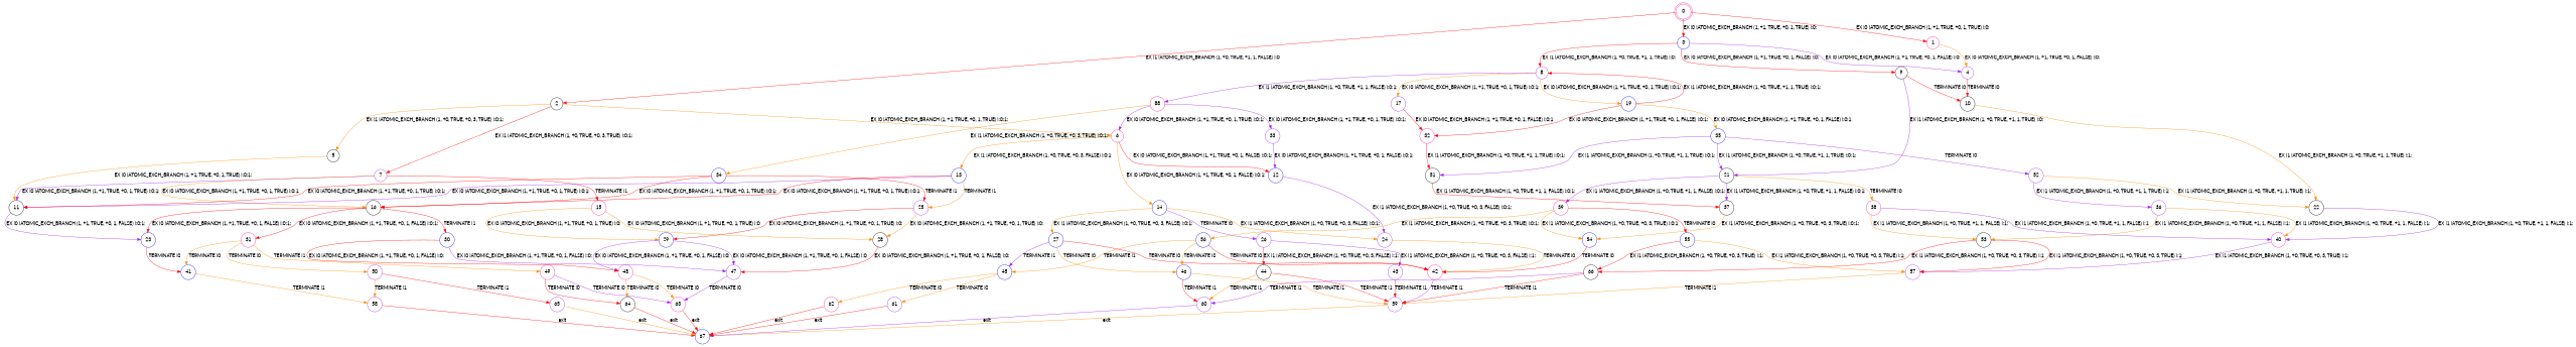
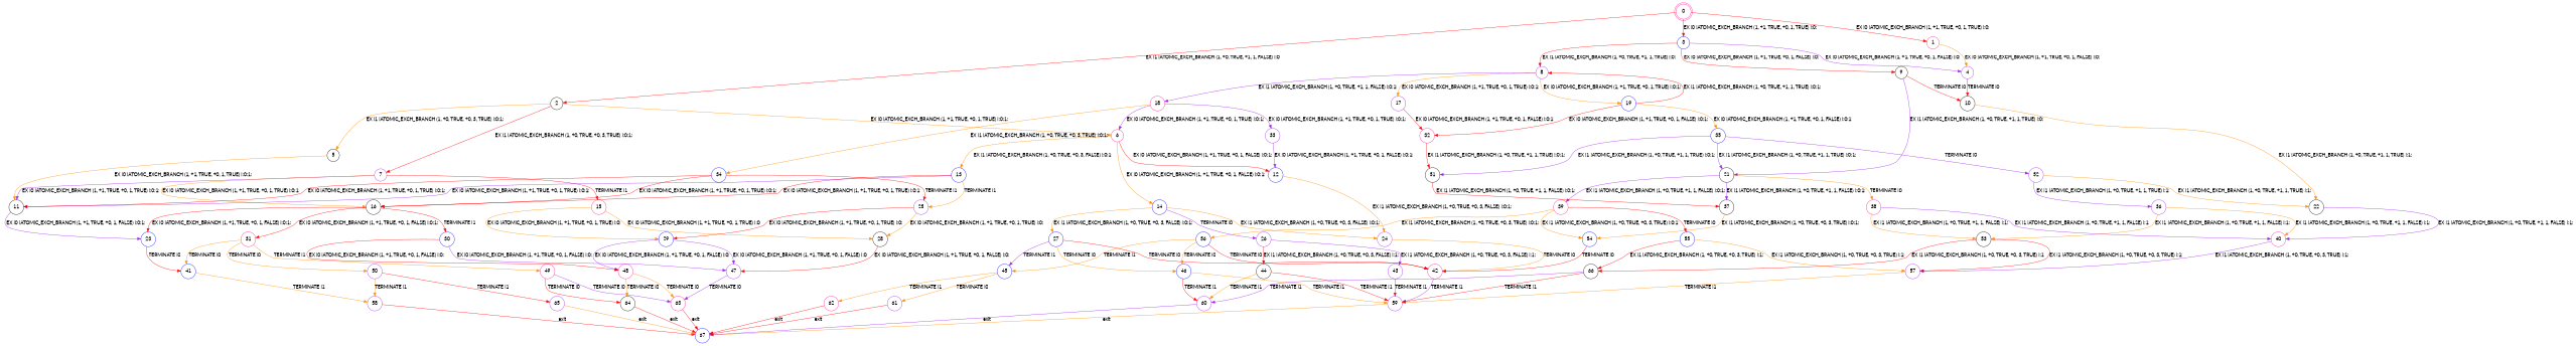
  digraph {
    fontname=Lato
    node [color=purple fontname=Lato shape=circle]
    edge [color=darkorange fontname=Lato]
    0 [color=deeppink peripheries=2]
    1 [color=deeppink]
    2 [color=black]
    3 [color=blue]
    4
    5 [color=black]
    6 [color=deeppink]
    7
    8
    9 [color=black]
    10 [color=black]
    11 [color=black]
    12 [color=blue]
    13 [color=blue]
    14 [color=blue]
    15 [color=deeppink]
    16 [color=black]
    17
-   18 [color=deeppink label=88]
+   18 [color=deeppink]
    19 [color=blue]
    21 [color=black]
    22 [color=black]
    23 [color=blue]
    24
    25
    26
    27 [color=blue]
    28 [color=black]
    29 [color=blue]
    30 [color=blue]
    31 [color=deeppink]
    32 [color=deeppink]
    33
    34 [color=blue]
    35 [color=blue]
    37 [color=black]
    38 [color=deeppink]
    39 [color=deeppink]
    40 [color=deeppink]
    41 [color=blue]
    42 [color=deeppink]
    43
    44 [color=black]
    45 [color=blue]
    46 [color=blue]
    47
    48 [color=deeppink]
    49 [color=deeppink]
    50
    51 [color=black]
    52
    36
    53 [color=black]
    54 [color=blue]
    55 [color=blue]
    56 [color=blue]
    57
    58
    59
    60
    61
    62 [color=deeppink]
    63 [color=deeppink]
    64 [color=black]
    65
    66 [color=black]
    67 [color=blue]
    0 -> 1 [color=red label="EX !0 !ATOMIC_EXCH_BRANCH (1, +1, TRUE, +0, 1, TRUE) !:0:"]
    0 -> 2 [color=red label="EX !1 !ATOMIC_EXCH_BRANCH (1, +0, TRUE, +1, 1, FALSE) !:0:"]
    0 -> 3 [color=red label="EX !0 !ATOMIC_EXCH_BRANCH (1, +1, TRUE, +0, 1, TRUE) !:0:"]
    1 -> 4 [label="EX !0 !ATOMIC_EXCH_BRANCH (1, +1, TRUE, +0, 1, FALSE) !:0:"]
    2 -> 5 [label="EX !1 !ATOMIC_EXCH_BRANCH (1, +0, TRUE, +0, 3, TRUE) !:0:1:"]
    2 -> 6 [label="EX !0 !ATOMIC_EXCH_BRANCH (1, +1, TRUE, +0, 1, TRUE) !:0:1:"]
    2 -> 7 [color=red label="EX !1 !ATOMIC_EXCH_BRANCH (1, +0, TRUE, +0, 3, TRUE) !:0:1:"]
    3 -> 4 [color=purple label="EX !0 !ATOMIC_EXCH_BRANCH (1, +1, TRUE, +0, 1, FALSE) !:0:"]
    3 -> 8 [color=red label="EX !1 !ATOMIC_EXCH_BRANCH (1, +0, TRUE, +1, 1, TRUE) !:0:"]
    3 -> 9 [color=red label="EX !0 !ATOMIC_EXCH_BRANCH (1, +1, TRUE, +0, 1, FALSE) !:0:"]
    4 -> 10 [color=red label="TERMINATE !0"]
    5 -> 11 [label="EX !0 !ATOMIC_EXCH_BRANCH (1, +1, TRUE, +0, 1, TRUE) !:0:1:"]
    6 -> 12 [color=red label="EX !0 !ATOMIC_EXCH_BRANCH (1, +1, TRUE, +0, 1, FALSE) !:0:1:"]
    6 -> 13 [label="EX !1 !ATOMIC_EXCH_BRANCH (1, +0, TRUE, +0, 3, FALSE) !:0:1:"]
    6 -> 14 [label="EX !0 !ATOMIC_EXCH_BRANCH (1, +1, TRUE, +0, 1, FALSE) !:0:1:"]
    7 -> 11 [color=purple label="EX !0 !ATOMIC_EXCH_BRANCH (1, +1, TRUE, +0, 1, TRUE) !:0:1:"]
    7 -> 15 [color=red label="TERMINATE !1"]
    7 -> 16 [label="EX !0 !ATOMIC_EXCH_BRANCH (1, +1, TRUE, +0, 1, TRUE) !:0:1:"]
    8 -> 17 [label="EX !0 !ATOMIC_EXCH_BRANCH (1, +1, TRUE, +0, 1, TRUE) !:0:1:"]
    8 -> 18 [color=purple label="EX !1 !ATOMIC_EXCH_BRANCH (1, +0, TRUE, +1, 1, FALSE) !:0:1:"]
    8 -> 19 [label="EX !0 !ATOMIC_EXCH_BRANCH (1, +1, TRUE, +0, 1, TRUE) !:0:1:"]
    9 -> 10 [color=red label="TERMINATE !0"]
    9 -> 21 [color=purple label="EX !1 !ATOMIC_EXCH_BRANCH (1, +0, TRUE, +1, 1, TRUE) !:0:"]
    10 -> 22 [label="EX !1 !ATOMIC_EXCH_BRANCH (1, +0, TRUE, +1, 1, TRUE) !:1:"]
    11 -> 23 [color=purple label="EX !0 !ATOMIC_EXCH_BRANCH (1, +1, TRUE, +0, 1, FALSE) !:0:1:"]
-   12 -> 24 [color=purple label="EX !1 !ATOMIC_EXCH_BRANCH (1, +0, TRUE, +0, 3, FALSE) !:0:1:"]
+   12 -> 24 [label="EX !1 !ATOMIC_EXCH_BRANCH (1, +0, TRUE, +0, 3, FALSE) !:0:1:"]
    13 -> 11 [color=purple label="EX !0 !ATOMIC_EXCH_BRANCH (1, +1, TRUE, +0, 1, TRUE) !:0:1:"]
    13 -> 16 [color=red label="EX !0 !ATOMIC_EXCH_BRANCH (1, +1, TRUE, +0, 1, TRUE) !:0:1:"]
    13 -> 25 [label="TERMINATE !1"]
    14 -> 24 [label="EX !1 !ATOMIC_EXCH_BRANCH (1, +0, TRUE, +0, 3, FALSE) !:0:1:"]
    14 -> 26 [color=purple label="TERMINATE !0"]
    14 -> 27 [label="EX !1 !ATOMIC_EXCH_BRANCH (1, +0, TRUE, +0, 3, FALSE) !:0:1:"]
    15 -> 28 [label="EX !0 !ATOMIC_EXCH_BRANCH (1, +1, TRUE, +0, 1, TRUE) !:0:"]
    15 -> 29 [label="EX !0 !ATOMIC_EXCH_BRANCH (1, +1, TRUE, +0, 1, TRUE) !:0:"]
    16 -> 23 [color=red label="EX !0 !ATOMIC_EXCH_BRANCH (1, +1, TRUE, +0, 1, FALSE) !:0:1:"]
    16 -> 30 [color=red label="TERMINATE !1"]
    16 -> 31 [color=red label="EX !0 !ATOMIC_EXCH_BRANCH (1, +1, TRUE, +0, 1, FALSE) !:0:1:"]
    17 -> 32 [color=red label="EX !0 !ATOMIC_EXCH_BRANCH (1, +1, TRUE, +0, 1, FALSE) !:0:1:"]
    18 -> 6 [color=purple label="EX !0 !ATOMIC_EXCH_BRANCH (1, +1, TRUE, +0, 1, TRUE) !:0:1:"]
    18 -> 33 [color=purple label="EX !0 !ATOMIC_EXCH_BRANCH (1, +1, TRUE, +0, 1, TRUE) !:0:1:"]
    18 -> 34 [label="EX !1 !ATOMIC_EXCH_BRANCH (1, +0, TRUE, +0, 3, TRUE) !:0:1:"]
    19 -> 8 [color=red label="EX !1 !ATOMIC_EXCH_BRANCH (1, +0, TRUE, +1, 1, TRUE) !:0:1:"]
    19 -> 32 [color=red label="EX !0 !ATOMIC_EXCH_BRANCH (1, +1, TRUE, +0, 1, FALSE) !:0:1:"]
    19 -> 35 [label="EX !0 !ATOMIC_EXCH_BRANCH (1, +1, TRUE, +0, 1, FALSE) !:0:1:"]
    21 -> 37 [color=purple label="EX !1 !ATOMIC_EXCH_BRANCH (1, +0, TRUE, +1, 1, FALSE) !:0:1:"]
    21 -> 38 [label="TERMINATE !0"]
    21 -> 39 [color=purple label="EX !1 !ATOMIC_EXCH_BRANCH (1, +0, TRUE, +1, 1, FALSE) !:0:1:"]
    22 -> 40 [color=purple label="EX !1 !ATOMIC_EXCH_BRANCH (1, +0, TRUE, +1, 1, FALSE) !:1:"]
    23 -> 41 [color=red label="TERMINATE !0"]
    24 -> 42 [label="TERMINATE !0"]
    25 -> 28 [label="EX !0 !ATOMIC_EXCH_BRANCH (1, +1, TRUE, +0, 1, TRUE) !:0:"]
    25 -> 29 [color=red label="EX !0 !ATOMIC_EXCH_BRANCH (1, +1, TRUE, +0, 1, TRUE) !:0:"]
    26 -> 43 [color=purple label="EX !1 !ATOMIC_EXCH_BRANCH (1, +0, TRUE, +0, 3, FALSE) !:1:"]
    26 -> 44 [color=red label="EX !1 !ATOMIC_EXCH_BRANCH (1, +0, TRUE, +0, 3, FALSE) !:1:"]
    27 -> 42 [color=red label="TERMINATE !0"]
    27 -> 45 [color=purple label="TERMINATE !1"]
    27 -> 46 [label="TERMINATE !0"]
    28 -> 47 [color=red label="EX !0 !ATOMIC_EXCH_BRANCH (1, +1, TRUE, +0, 1, FALSE) !:0:"]
    29 -> 47 [color=purple label="EX !0 !ATOMIC_EXCH_BRANCH (1, +1, TRUE, +0, 1, FALSE) !:0:"]
    29 -> 48 [color=purple label="EX !0 !ATOMIC_EXCH_BRANCH (1, +1, TRUE, +0, 1, FALSE) !:0:"]
    30 -> 47 [color=purple label="EX !0 !ATOMIC_EXCH_BRANCH (1, +1, TRUE, +0, 1, FALSE) !:0:"]
    30 -> 48 [color=red label="EX !0 !ATOMIC_EXCH_BRANCH (1, +1, TRUE, +0, 1, FALSE) !:0:"]
    31 -> 41 [label="TERMINATE !0"]
    31 -> 49 [label="TERMINATE !1"]
    31 -> 50 [label="TERMINATE !0"]
    32 -> 51 [color=red label="EX !1 !ATOMIC_EXCH_BRANCH (1, +0, TRUE, +1, 1, TRUE) !:0:1:"]
    33 -> 12 [color=purple label="EX !0 !ATOMIC_EXCH_BRANCH (1, +1, TRUE, +0, 1, FALSE) !:0:1:"]
    34 -> 11 [color=red label="EX !0 !ATOMIC_EXCH_BRANCH (1, +1, TRUE, +0, 1, TRUE) !:0:1:"]
    34 -> 16 [color=red label="EX !0 !ATOMIC_EXCH_BRANCH (1, +1, TRUE, +0, 1, TRUE) !:0:1:"]
    34 -> 25 [color=red label="TERMINATE !1"]
    35 -> 21 [color=purple label="EX !1 !ATOMIC_EXCH_BRANCH (1, +0, TRUE, +1, 1, TRUE) !:0:1:"]
    35 -> 51 [color=purple label="EX !1 !ATOMIC_EXCH_BRANCH (1, +0, TRUE, +1, 1, TRUE) !:0:1:"]
    35 -> 52 [color=purple label="TERMINATE !0"]
    37 -> 54 [label="EX !1 !ATOMIC_EXCH_BRANCH (1, +0, TRUE, +0, 3, TRUE) !:0:1:"]
    38 -> 40 [color=purple label="EX !1 !ATOMIC_EXCH_BRANCH (1, +0, TRUE, +1, 1, FALSE) !:1:"]
    38 -> 53 [label="EX !1 !ATOMIC_EXCH_BRANCH (1, +0, TRUE, +1, 1, FALSE) !:1:"]
    39 -> 54 [label="EX !1 !ATOMIC_EXCH_BRANCH (1, +0, TRUE, +0, 3, TRUE) !:0:1:"]
    39 -> 55 [color=red label="TERMINATE !0"]
    39 -> 56 [label="EX !1 !ATOMIC_EXCH_BRANCH (1, +0, TRUE, +0, 3, TRUE) !:0:1:"]
    40 -> 57 [color=purple label="EX !1 !ATOMIC_EXCH_BRANCH (1, +0, TRUE, +0, 3, TRUE) !:1:"]
    41 -> 58 [label="TERMINATE !1"]
    42 -> 59 [color=purple label="TERMINATE !1"]
    43 -> 59 [color=red label="TERMINATE !1"]
    44 -> 59 [color=red label="TERMINATE !1"]
    44 -> 60 [label="TERMINATE !1"]
    45 -> 61 [label="TERMINATE !0"]
-   45 -> 62 [label="TERMINATE !0"]
+   45 -> 62 [label="TERMINATE !1"]
    46 -> 59 [label="TERMINATE !1"]
    46 -> 60 [color=red label="TERMINATE !1"]
    47 -> 63 [color=purple label="TERMINATE !0"]
    48 -> 63 [label="TERMINATE !0"]
    48 -> 64 [label="TERMINATE !0"]
    49 -> 63 [color=purple label="TERMINATE !0"]
    49 -> 64 [color=red label="TERMINATE !0"]
    50 -> 58 [label="TERMINATE !1"]
    50 -> 65 [color=red label="TERMINATE !1"]
    51 -> 37 [color=red label="EX !1 !ATOMIC_EXCH_BRANCH (1, +0, TRUE, +1, 1, FALSE) !:0:1:"]
    52 -> 22 [label="EX !1 !ATOMIC_EXCH_BRANCH (1, +0, TRUE, +1, 1, TRUE) !:1:"]
    52 -> 36 [color=purple label="EX !1 !ATOMIC_EXCH_BRANCH (1, +0, TRUE, +1, 1, TRUE) !:1:"]
    36 -> 40 [label="EX !1 !ATOMIC_EXCH_BRANCH (1, +0, TRUE, +1, 1, FALSE) !:1:"]
    36 -> 53 [label="EX !1 !ATOMIC_EXCH_BRANCH (1, +0, TRUE, +1, 1, FALSE) !:1:"]
    53 -> 57 [color=red label="EX !1 !ATOMIC_EXCH_BRANCH (1, +0, TRUE, +0, 3, TRUE) !:1:"]
    53 -> 66 [color=red label="EX !1 !ATOMIC_EXCH_BRANCH (1, +0, TRUE, +0, 3, TRUE) !:1:"]
    54 -> 42 [color=red label="TERMINATE !0"]
    55 -> 57 [label="EX !1 !ATOMIC_EXCH_BRANCH (1, +0, TRUE, +0, 3, TRUE) !:1:"]
    55 -> 66 [color=red label="EX !1 !ATOMIC_EXCH_BRANCH (1, +0, TRUE, +0, 3, TRUE) !:1:"]
    56 -> 42 [color=red label="TERMINATE !0"]
    56 -> 45 [label="TERMINATE !1"]
    56 -> 46 [label="TERMINATE !0"]
    57 -> 59 [label="TERMINATE !1"]
    58 -> 67 [color=red label=exit]
    59 -> 67 [label=exit]
    60 -> 67 [color=purple label=exit]
    61 -> 67 [color=red label=exit]
    62 -> 67 [color=red label=exit]
    63 -> 67 [color=red label=exit]
    64 -> 67 [color=red label=exit]
    65 -> 67 [label=exit]
    66 -> 59 [color=red label="TERMINATE !1"]
    66 -> 60 [color=purple label="TERMINATE !1"]
  }
